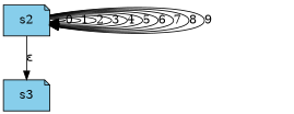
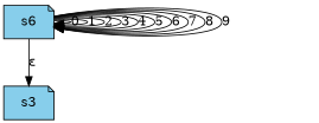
  digraph {
    node [shape=note style=filled fillcolor=skyblue]
-   n1 [label=s2]
+   n1 [label=s6]
    n2 [label=s3]
    n1 -> n1 [label=0]
    n1 -> n1 [label=1]
    n1 -> n1 [label=2]
    n1 -> n1 [label=3]
    n1 -> n1 [label=4]
    n1 -> n1 [label=5]
    n1 -> n1 [label=6]
    n1 -> n1 [label=7]
    n1 -> n1 [label=8]
    n1 -> n1 [label=9]
    n1 -> n2 [label="ε"]
  }
